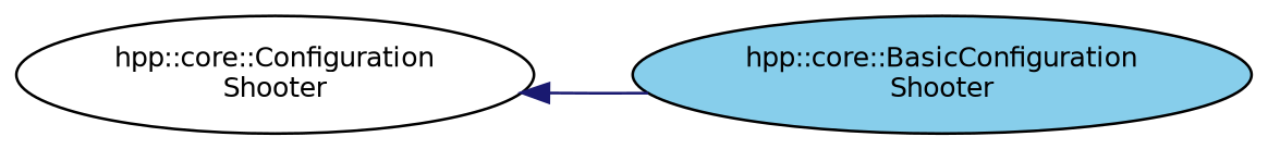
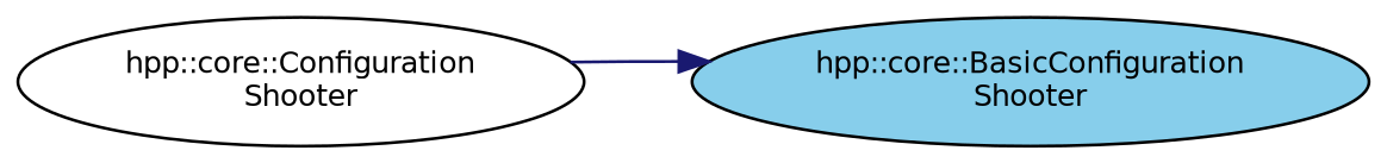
  digraph {
    rankdir=LR
    node [color=black fontname=Helvetica fontsize=10 shape=ellipse style=filled]
    n1 [fillcolor=white height=0.2 label="hpp::core::Configuration\lShooter" width=0.4]
    n2 [fillcolor=skyblue height=0.2 label="hpp::core::BasicConfiguration\lShooter" width=0.4]
-   n1 -> n2 [color=midnightblue dir=back fontname=Helvetica fontsize=10 labelfontname=Helvetica labelfontsize=10 style=solid]
+   n2 -> n1 [color=midnightblue dir=back fontname=Helvetica fontsize=10 labelfontname=Helvetica labelfontsize=10 style=solid]
  }
